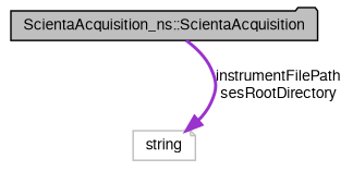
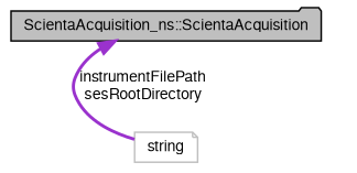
  digraph {
    node [fontname=FreeSans fontsize=10 style=filled]
    n1 [color=black fillcolor=grey75 fontcolor=black height=0.2 label="ScientaAcquisition_ns::ScientaAcquisition" shape=folder width=0.4]
    n2 [color=grey75 fillcolor=white height=0.2 label=string shape=note width=0.4]
-   n2 -> n1 [color=darkorchid3 dir=back fontname=FreeSans fontsize=10 label="instrumentFilePath\nsesRootDirectory" labelfontname=FreeSans labelfontsize=10 style=bold]
+   n1 -> n2 [color=darkorchid3 dir=back fontname=FreeSans fontsize=10 label="instrumentFilePath\nsesRootDirectory" labelfontname=FreeSans labelfontsize=10 style=bold]
  }
